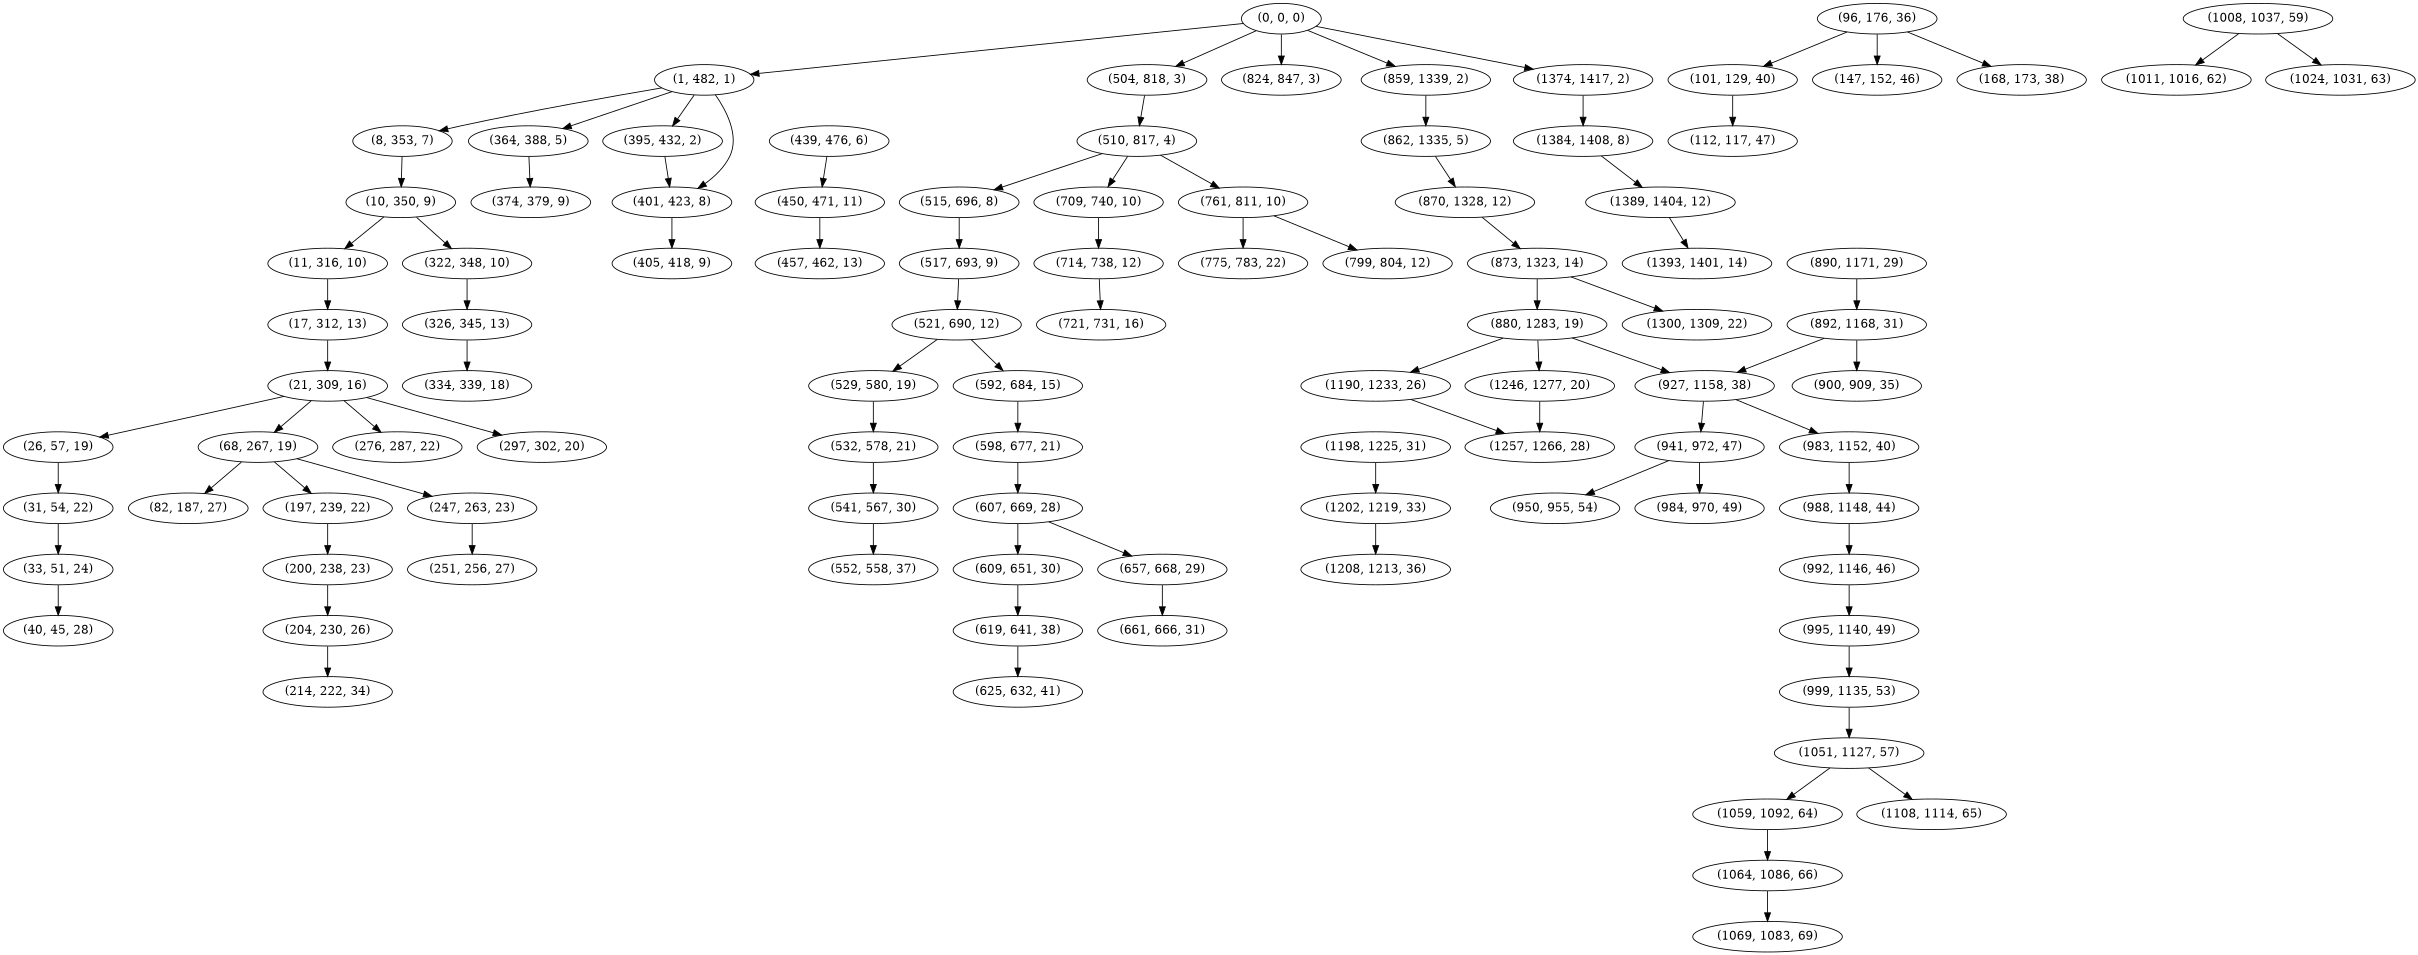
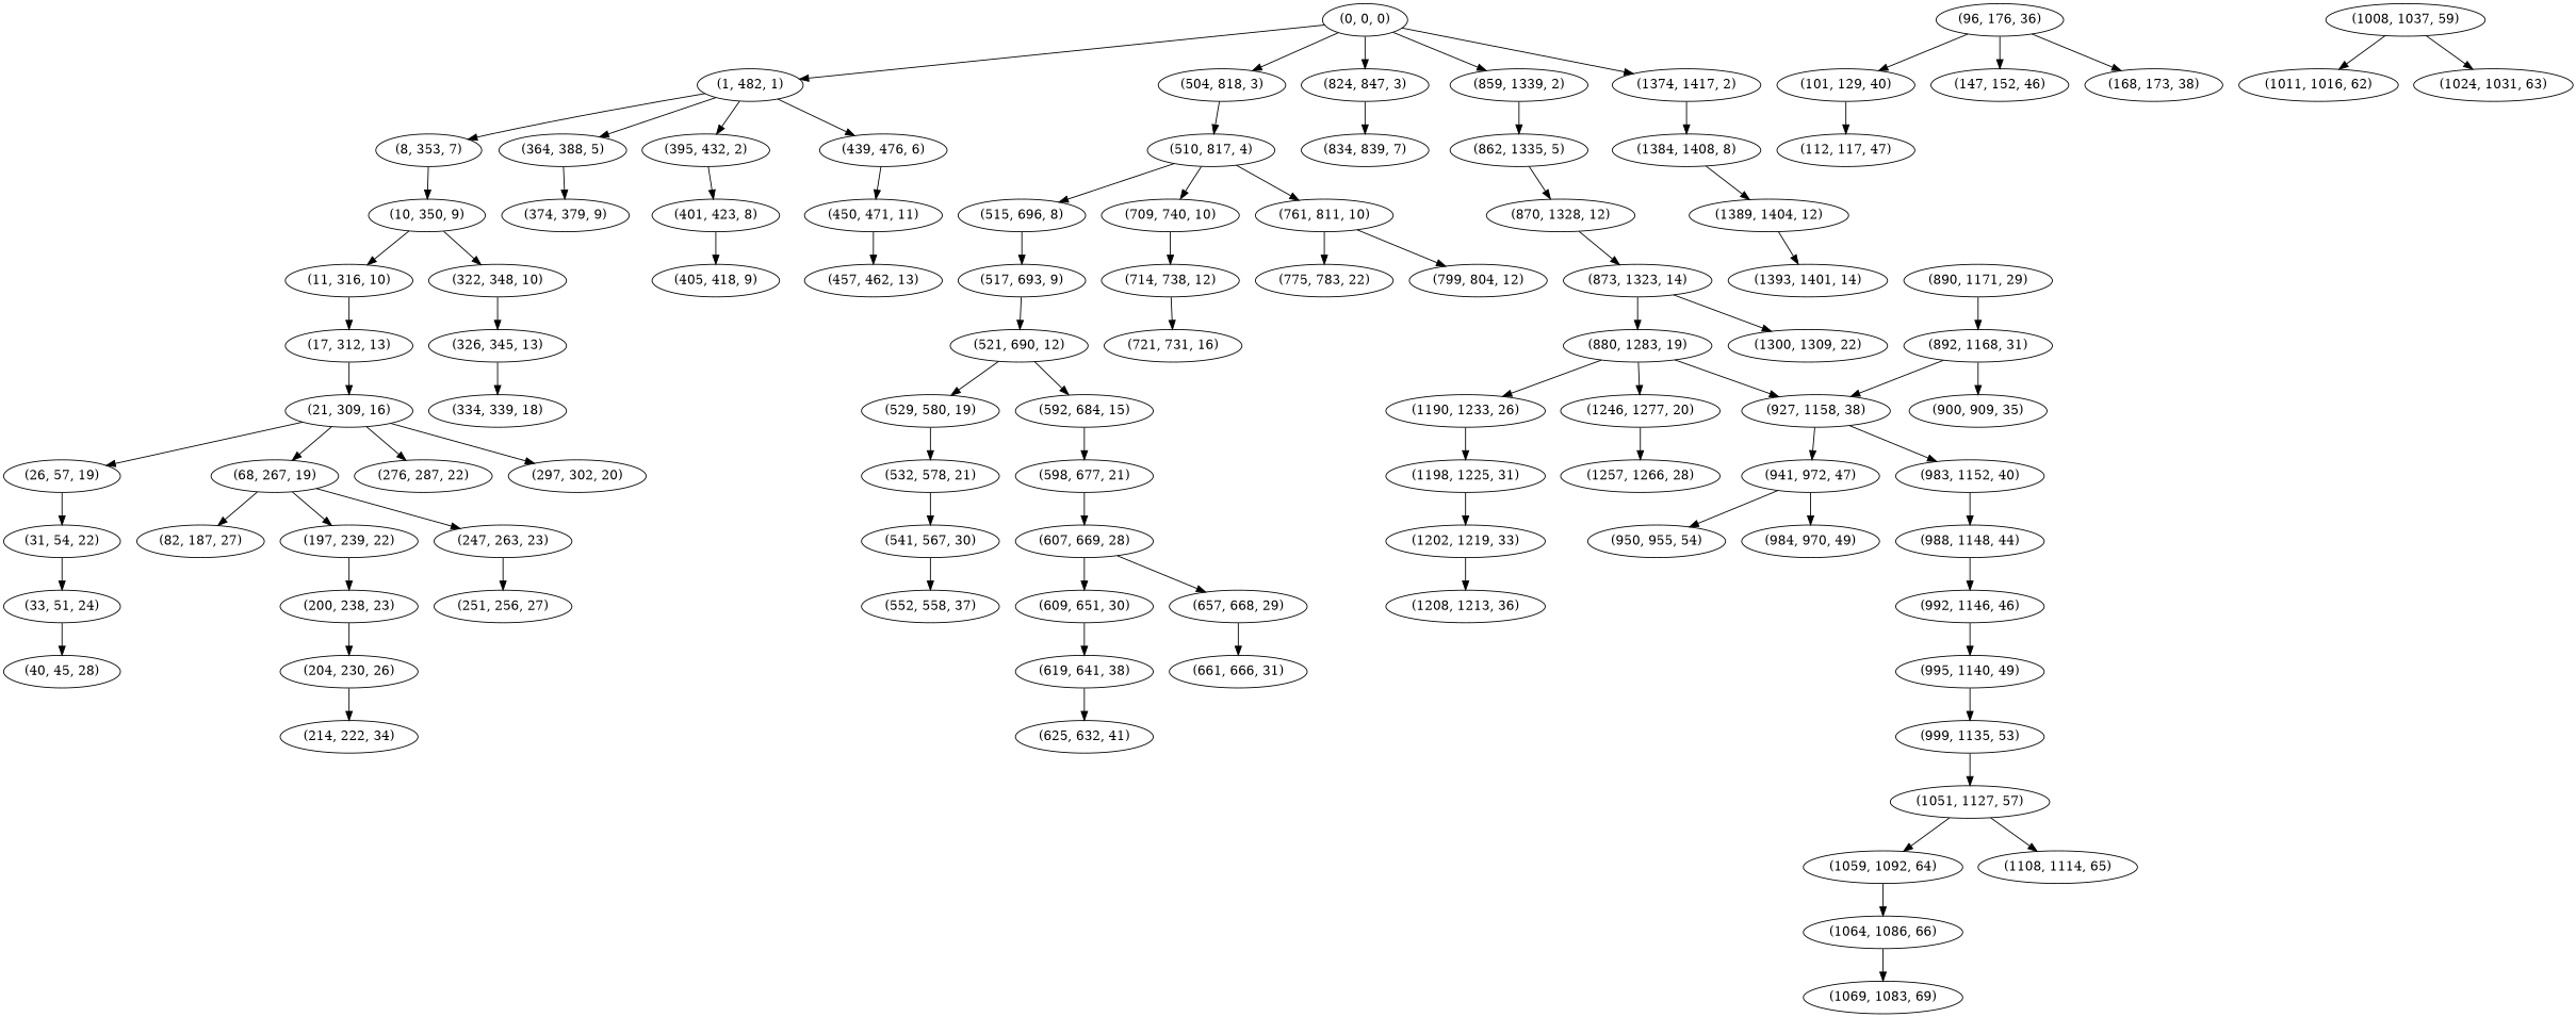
  digraph {
    "(0, 0, 0)"
    "(1, 482, 1)"
    "(504, 818, 3)"
    "(824, 847, 3)"
    "(859, 1339, 2)"
    "(1374, 1417, 2)"
    "(8, 353, 7)"
    "(364, 388, 5)"
    "(395, 432, 2)"
    "(439, 476, 6)"
    "(510, 817, 4)"
+   "(834, 839, 7)"
    "(862, 1335, 5)"
    "(1384, 1408, 8)"
    "(10, 350, 9)"
    "(374, 379, 9)"
    "(401, 423, 8)"
    "(450, 471, 11)"
    "(11, 316, 10)"
    "(322, 348, 10)"
    "(17, 312, 13)"
    "(326, 345, 13)"
    "(21, 309, 16)"
    "(26, 57, 19)"
    "(68, 267, 19)"
    "(276, 287, 22)"
    "(297, 302, 20)"
    "(31, 54, 22)"
    "(82, 187, 27)"
    "(197, 239, 22)"
    "(247, 263, 23)"
    "(33, 51, 24)"
    "(40, 45, 28)"
    "(200, 238, 23)"
    "(251, 256, 27)"
    "(96, 176, 36)"
    "(101, 129, 40)"
    "(147, 152, 46)"
    "(168, 173, 38)"
    "(112, 117, 47)"
    "(204, 230, 26)"
    "(214, 222, 34)"
    "(334, 339, 18)"
    "(405, 418, 9)"
    "(457, 462, 13)"
    "(515, 696, 8)"
    "(709, 740, 10)"
    "(761, 811, 10)"
    "(517, 693, 9)"
    "(714, 738, 12)"
    "(775, 783, 22)"
    "(799, 804, 12)"
    "(521, 690, 12)"
    "(529, 580, 19)"
    "(592, 684, 15)"
    "(532, 578, 21)"
    "(598, 677, 21)"
    "(541, 567, 30)"
    "(552, 558, 37)"
    "(607, 669, 28)"
    "(609, 651, 30)"
    "(657, 668, 29)"
    "(619, 641, 38)"
    "(661, 666, 31)"
    "(625, 632, 41)"
    "(721, 731, 16)"
    "(870, 1328, 12)"
    "(873, 1323, 14)"
    "(880, 1283, 19)"
    "(1300, 1309, 22)"
    "(1190, 1233, 26)"
    "(1246, 1277, 20)"
    "(927, 1158, 38)"
    "(890, 1171, 29)"
    "(892, 1168, 31)"
    "(1198, 1225, 31)"
    "(1257, 1266, 28)"
    "(900, 909, 35)"
    "(941, 972, 47)"
    "(983, 1152, 40)"
    "(950, 955, 54)"
    n82 [label="(984, 970, 49)"]
    "(988, 1148, 44)"
    "(992, 1146, 46)"
    "(995, 1140, 49)"
    "(999, 1135, 53)"
    "(1051, 1127, 57)"
    "(1008, 1037, 59)"
    "(1011, 1016, 62)"
    "(1024, 1031, 63)"
    "(1059, 1092, 64)"
    "(1108, 1114, 65)"
    "(1064, 1086, 66)"
    "(1069, 1083, 69)"
    "(1202, 1219, 33)"
    "(1208, 1213, 36)"
    "(1389, 1404, 12)"
    "(1393, 1401, 14)"
    "(0, 0, 0)" -> "(1, 482, 1)"
    "(0, 0, 0)" -> "(504, 818, 3)"
    "(0, 0, 0)" -> "(824, 847, 3)"
    "(0, 0, 0)" -> "(859, 1339, 2)"
    "(0, 0, 0)" -> "(1374, 1417, 2)"
    "(1, 482, 1)" -> "(8, 353, 7)"
    "(1, 482, 1)" -> "(364, 388, 5)"
    "(1, 482, 1)" -> "(395, 432, 2)"
-   "(1, 482, 1)" -> "(401, 423, 8)"
+   "(1, 482, 1)" -> "(439, 476, 6)"
    "(504, 818, 3)" -> "(510, 817, 4)"
+   "(824, 847, 3)" -> "(834, 839, 7)"
    "(859, 1339, 2)" -> "(862, 1335, 5)"
    "(1374, 1417, 2)" -> "(1384, 1408, 8)"
    "(8, 353, 7)" -> "(10, 350, 9)"
    "(364, 388, 5)" -> "(374, 379, 9)"
    "(395, 432, 2)" -> "(401, 423, 8)"
    "(439, 476, 6)" -> "(450, 471, 11)"
    "(510, 817, 4)" -> "(515, 696, 8)"
    "(510, 817, 4)" -> "(709, 740, 10)"
    "(510, 817, 4)" -> "(761, 811, 10)"
    "(862, 1335, 5)" -> "(870, 1328, 12)"
    "(1384, 1408, 8)" -> "(1389, 1404, 12)"
    "(10, 350, 9)" -> "(11, 316, 10)"
    "(10, 350, 9)" -> "(322, 348, 10)"
    "(401, 423, 8)" -> "(405, 418, 9)"
    "(450, 471, 11)" -> "(457, 462, 13)"
    "(11, 316, 10)" -> "(17, 312, 13)"
    "(322, 348, 10)" -> "(326, 345, 13)"
    "(17, 312, 13)" -> "(21, 309, 16)"
    "(326, 345, 13)" -> "(334, 339, 18)"
    "(21, 309, 16)" -> "(26, 57, 19)"
    "(21, 309, 16)" -> "(68, 267, 19)"
    "(21, 309, 16)" -> "(276, 287, 22)"
    "(21, 309, 16)" -> "(297, 302, 20)"
    "(26, 57, 19)" -> "(31, 54, 22)"
    "(68, 267, 19)" -> "(82, 187, 27)"
    "(68, 267, 19)" -> "(197, 239, 22)"
    "(68, 267, 19)" -> "(247, 263, 23)"
    "(31, 54, 22)" -> "(33, 51, 24)"
    "(197, 239, 22)" -> "(200, 238, 23)"
    "(247, 263, 23)" -> "(251, 256, 27)"
    "(33, 51, 24)" -> "(40, 45, 28)"
    "(200, 238, 23)" -> "(204, 230, 26)"
    "(96, 176, 36)" -> "(101, 129, 40)"
    "(96, 176, 36)" -> "(147, 152, 46)"
    "(96, 176, 36)" -> "(168, 173, 38)"
    "(101, 129, 40)" -> "(112, 117, 47)"
    "(204, 230, 26)" -> "(214, 222, 34)"
    "(515, 696, 8)" -> "(517, 693, 9)"
    "(709, 740, 10)" -> "(714, 738, 12)"
    "(761, 811, 10)" -> "(775, 783, 22)"
    "(761, 811, 10)" -> "(799, 804, 12)"
    "(517, 693, 9)" -> "(521, 690, 12)"
    "(714, 738, 12)" -> "(721, 731, 16)"
    "(521, 690, 12)" -> "(529, 580, 19)"
    "(521, 690, 12)" -> "(592, 684, 15)"
    "(529, 580, 19)" -> "(532, 578, 21)"
    "(592, 684, 15)" -> "(598, 677, 21)"
    "(532, 578, 21)" -> "(541, 567, 30)"
    "(598, 677, 21)" -> "(607, 669, 28)"
    "(541, 567, 30)" -> "(552, 558, 37)"
    "(607, 669, 28)" -> "(609, 651, 30)"
    "(607, 669, 28)" -> "(657, 668, 29)"
    "(609, 651, 30)" -> "(619, 641, 38)"
    "(657, 668, 29)" -> "(661, 666, 31)"
    "(619, 641, 38)" -> "(625, 632, 41)"
    "(870, 1328, 12)" -> "(873, 1323, 14)"
    "(873, 1323, 14)" -> "(880, 1283, 19)"
    "(873, 1323, 14)" -> "(1300, 1309, 22)"
    "(880, 1283, 19)" -> "(1190, 1233, 26)"
    "(880, 1283, 19)" -> "(1246, 1277, 20)"
    "(880, 1283, 19)" -> "(927, 1158, 38)"
-   "(1190, 1233, 26)" -> "(1257, 1266, 28)"
+   "(1190, 1233, 26)" -> "(1198, 1225, 31)"
    "(1246, 1277, 20)" -> "(1257, 1266, 28)"
    "(927, 1158, 38)" -> "(941, 972, 47)"
    "(927, 1158, 38)" -> "(983, 1152, 40)"
    "(890, 1171, 29)" -> "(892, 1168, 31)"
    "(892, 1168, 31)" -> "(927, 1158, 38)"
    "(892, 1168, 31)" -> "(900, 909, 35)"
    "(1198, 1225, 31)" -> "(1202, 1219, 33)"
    "(941, 972, 47)" -> "(950, 955, 54)"
    "(941, 972, 47)" -> n82
    "(983, 1152, 40)" -> "(988, 1148, 44)"
    "(988, 1148, 44)" -> "(992, 1146, 46)"
    "(992, 1146, 46)" -> "(995, 1140, 49)"
    "(995, 1140, 49)" -> "(999, 1135, 53)"
    "(999, 1135, 53)" -> "(1051, 1127, 57)"
    "(1051, 1127, 57)" -> "(1059, 1092, 64)"
    "(1051, 1127, 57)" -> "(1108, 1114, 65)"
    "(1008, 1037, 59)" -> "(1011, 1016, 62)"
    "(1008, 1037, 59)" -> "(1024, 1031, 63)"
    "(1059, 1092, 64)" -> "(1064, 1086, 66)"
    "(1064, 1086, 66)" -> "(1069, 1083, 69)"
    "(1202, 1219, 33)" -> "(1208, 1213, 36)"
    "(1389, 1404, 12)" -> "(1393, 1401, 14)"
  }
